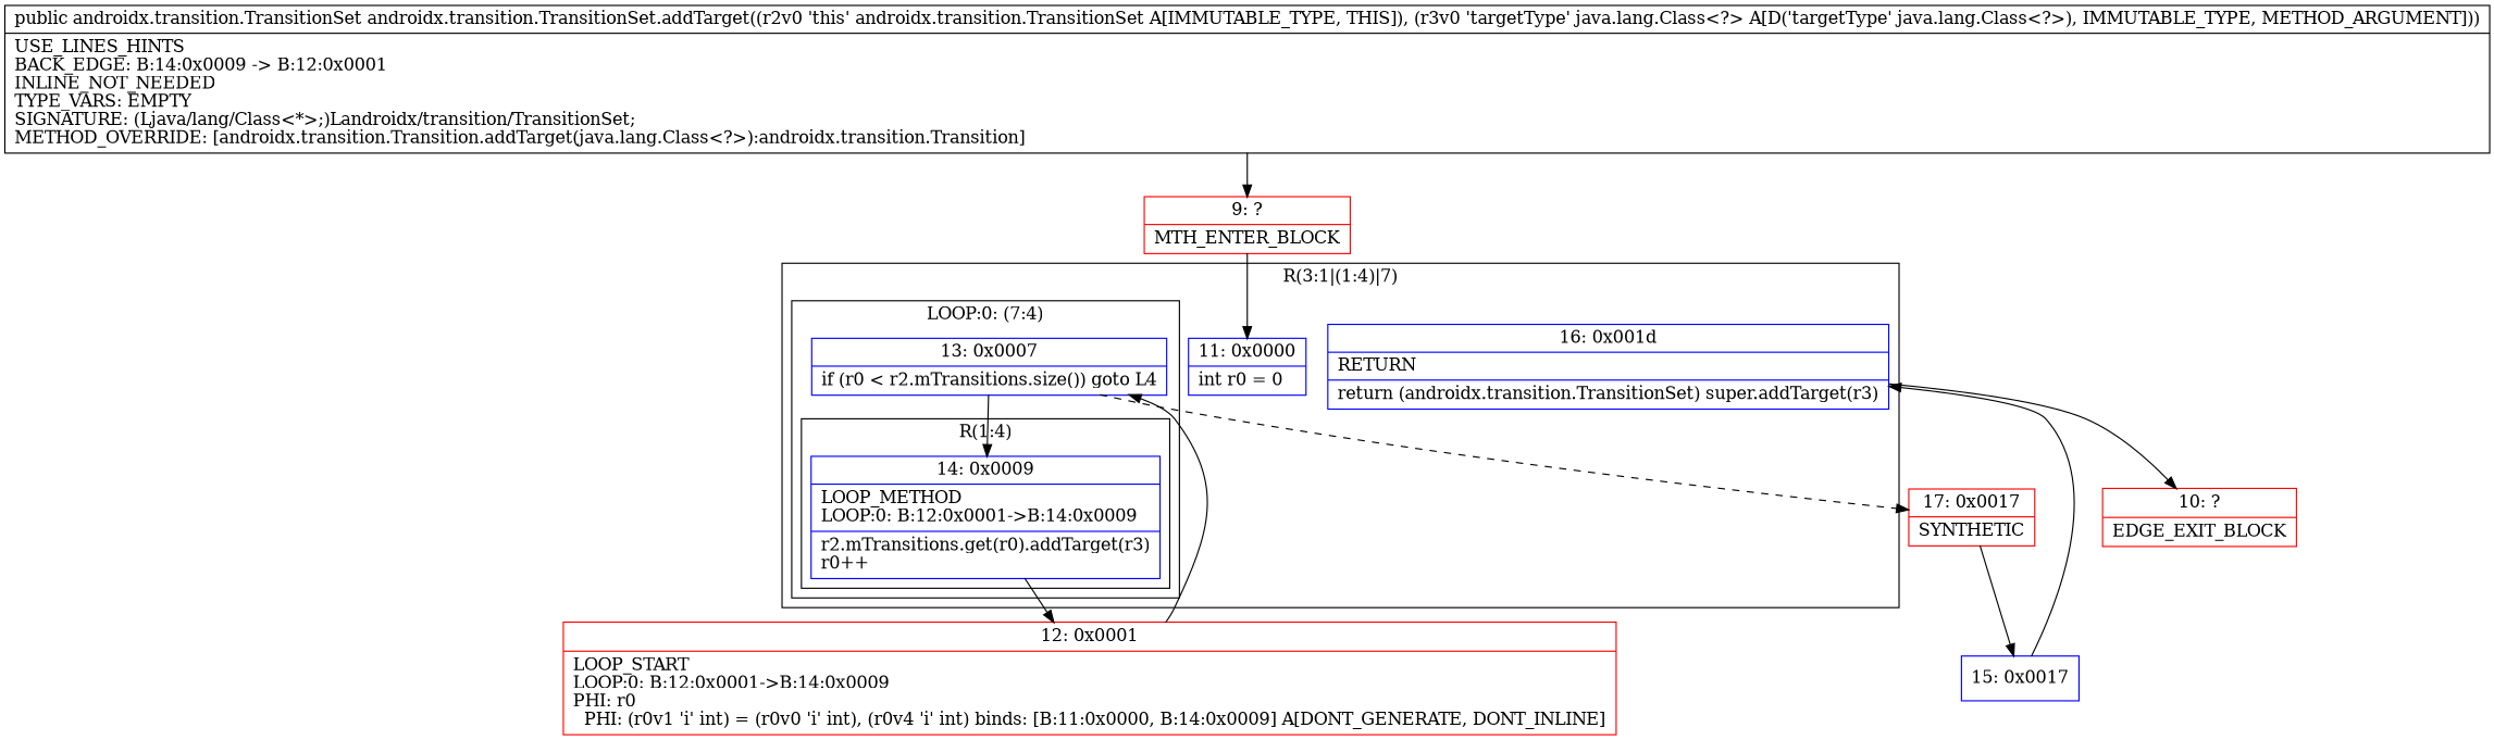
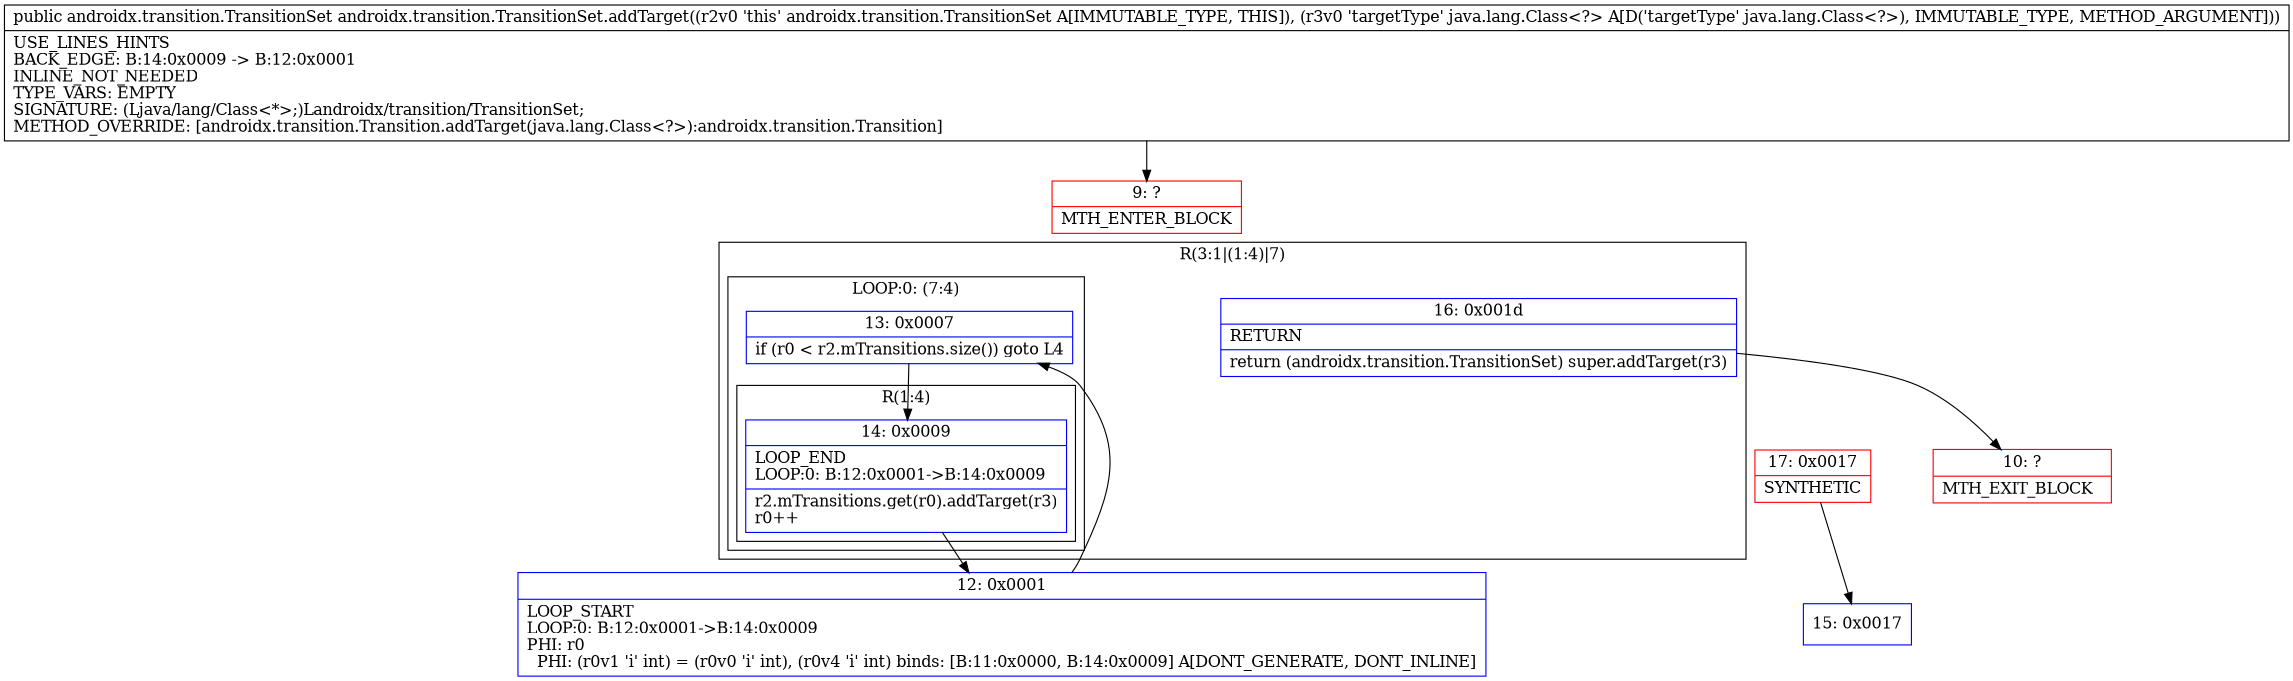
  digraph {
    node [color=blue shape=record]
-   n1 [label="{14\:\ 0x0009|LOOP_METHOD\lLOOP:0: B:12:0x0001\-\>B:14:0x0009\l|r2.mTransitions.get(r0).addTarget(r3)\lr0++\l}"]
+   n1 [label="{14\:\ 0x0009|LOOP_END\lLOOP:0: B:12:0x0001\-\>B:14:0x0009\l|r2.mTransitions.get(r0).addTarget(r3)\lr0++\l}"]
    n2 [label="{13\:\ 0x0007|if (r0 \< r2.mTransitions.size()) goto L4\l}"]
-   n3 [label="{11\:\ 0x0000|int r0 = 0\l}"]
    n4 [label="{16\:\ 0x001d|RETURN\l|return (androidx.transition.TransitionSet) super.addTarget(r3)\l}"]
-   n5 [color=red label="{12\:\ 0x0001|LOOP_START\lLOOP:0: B:12:0x0001\-\>B:14:0x0009\lPHI: r0 \l  PHI: (r0v1 'i' int) = (r0v0 'i' int), (r0v4 'i' int) binds: [B:11:0x0000, B:14:0x0009] A[DONT_GENERATE, DONT_INLINE]\l}"]
+   n5 [label="{12\:\ 0x0001|LOOP_START\lLOOP:0: B:12:0x0001\-\>B:14:0x0009\lPHI: r0 \l  PHI: (r0v1 'i' int) = (r0v0 'i' int), (r0v4 'i' int) binds: [B:11:0x0000, B:14:0x0009] A[DONT_GENERATE, DONT_INLINE]\l}"]
    n6 [color=red label="{17\:\ 0x0017|SYNTHETIC\l}"]
-   n7 [color=red label="{10\:\ ?|EDGE_EXIT_BLOCK\l}"]
+   n7 [color=red label="{10\:\ ?|MTH_EXIT_BLOCK\l}"]
    n8 [label="{15\:\ 0x0017}"]
    n9 [color=red label="{9\:\ ?|MTH_ENTER_BLOCK\l}"]
    n10 [label="{public androidx.transition.TransitionSet androidx.transition.TransitionSet.addTarget((r2v0 'this' androidx.transition.TransitionSet A[IMMUTABLE_TYPE, THIS]), (r3v0 'targetType' java.lang.Class\<?\> A[D('targetType' java.lang.Class\<?\>), IMMUTABLE_TYPE, METHOD_ARGUMENT]))  | USE_LINES_HINTS\lBACK_EDGE: B:14:0x0009 \-\> B:12:0x0001\lINLINE_NOT_NEEDED\lTYPE_VARS: EMPTY\lSIGNATURE: (Ljava\/lang\/Class\<*\>;)Landroidx\/transition\/TransitionSet;\lMETHOD_OVERRIDE: [androidx.transition.Transition.addTarget(java.lang.Class\<?\>):androidx.transition.Transition]\l}" color=""]
    subgraph cluster_1 {
      label="R(3:1|(1:4)|7)"
-     n3
      n4
      subgraph cluster_2 {
        label="LOOP:0: (7:4)"
        n2
        subgraph cluster_3 {
          label="R(1:4)"
          n1
        }
      }
    }
    n1 -> n5
    n2 -> n1
-   n2 -> n6 [style=dashed]
    n4 -> n7
    n5 -> n2
    n6 -> n8
-   n8 -> n4
-   n9 -> n3
    n10 -> n9
  }
